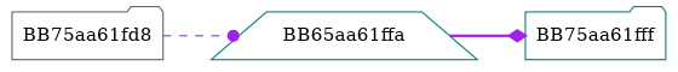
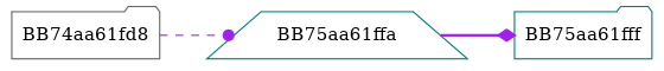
  digraph {
    rankdir=LR
    splines=ortho
    node [color=teal shape=folder]
    edge [color=purple]
-   BB75aa61fd8 [color=gray40]
-   BB75aa61ffa [shape=trapezium label=BB65aa61ffa]
+   BB75aa61fd8 [color=gray40 label=BB74aa61fd8]
+   BB75aa61ffa [shape=trapezium]
    BB75aa61fff
    BB75aa61fd8 -> BB75aa61ffa [arrowhead=dot style=dashed]
    BB75aa61ffa -> BB75aa61fff [arrowhead=diamond style=bold]
  }
